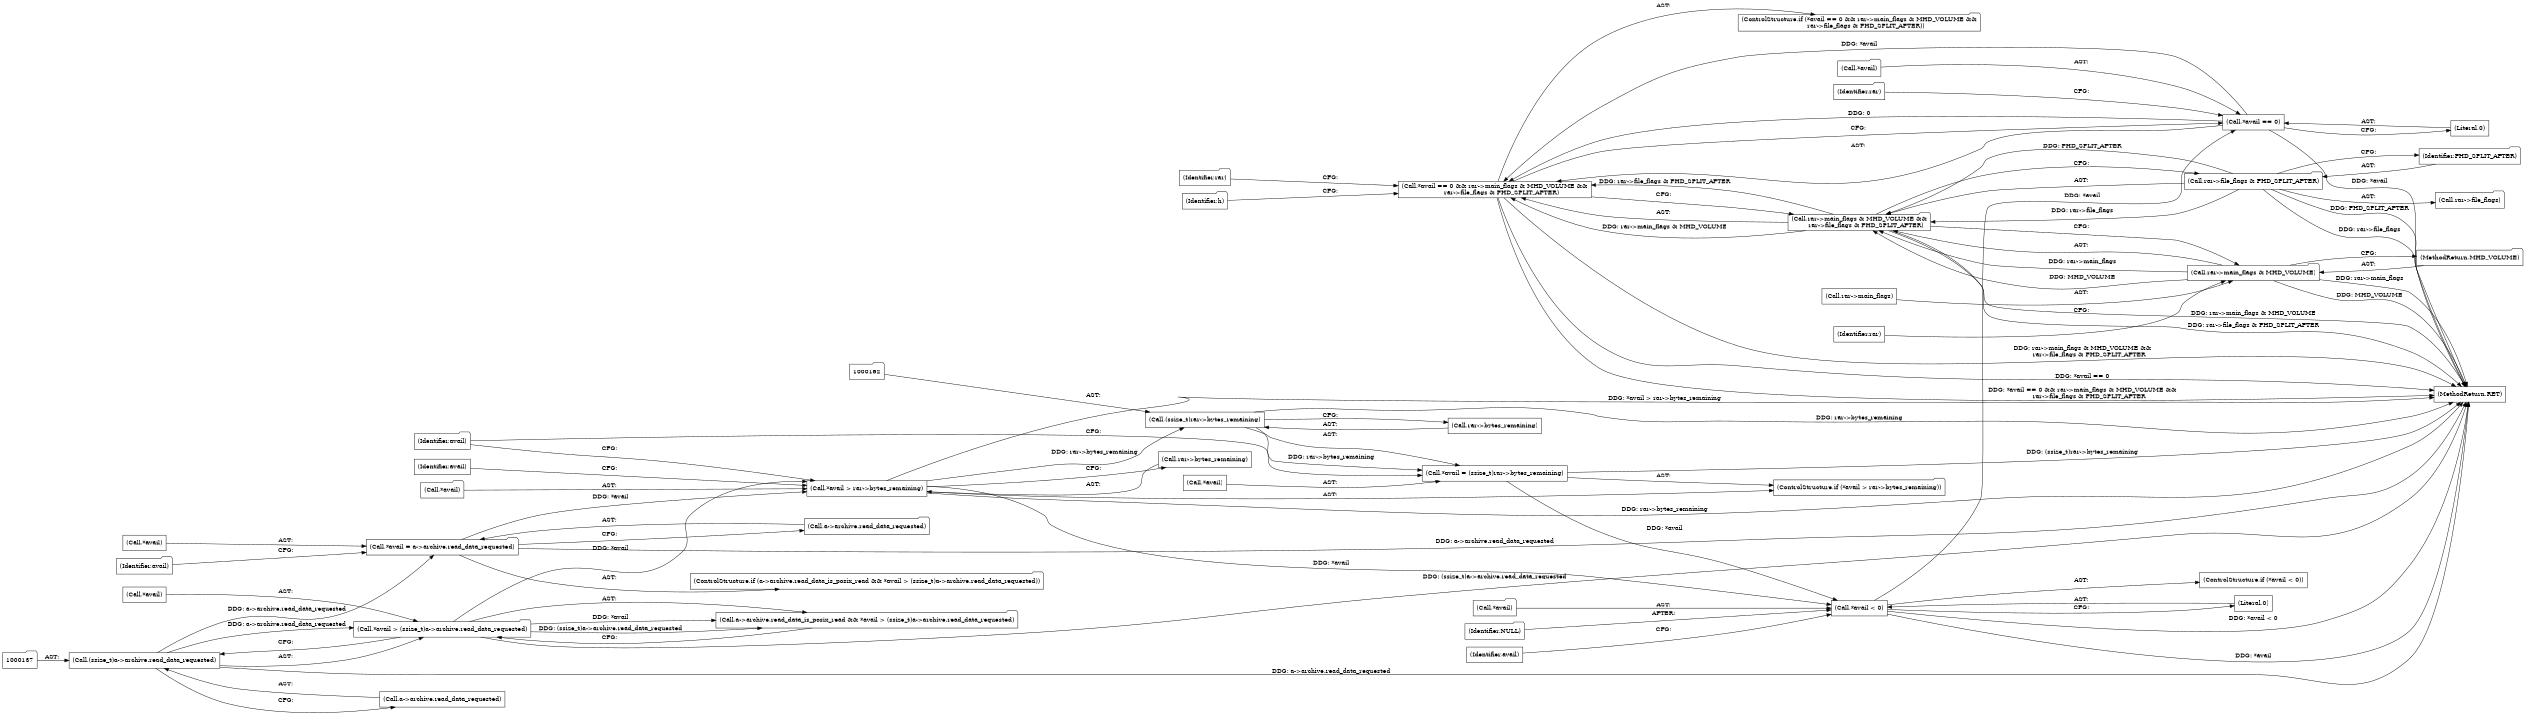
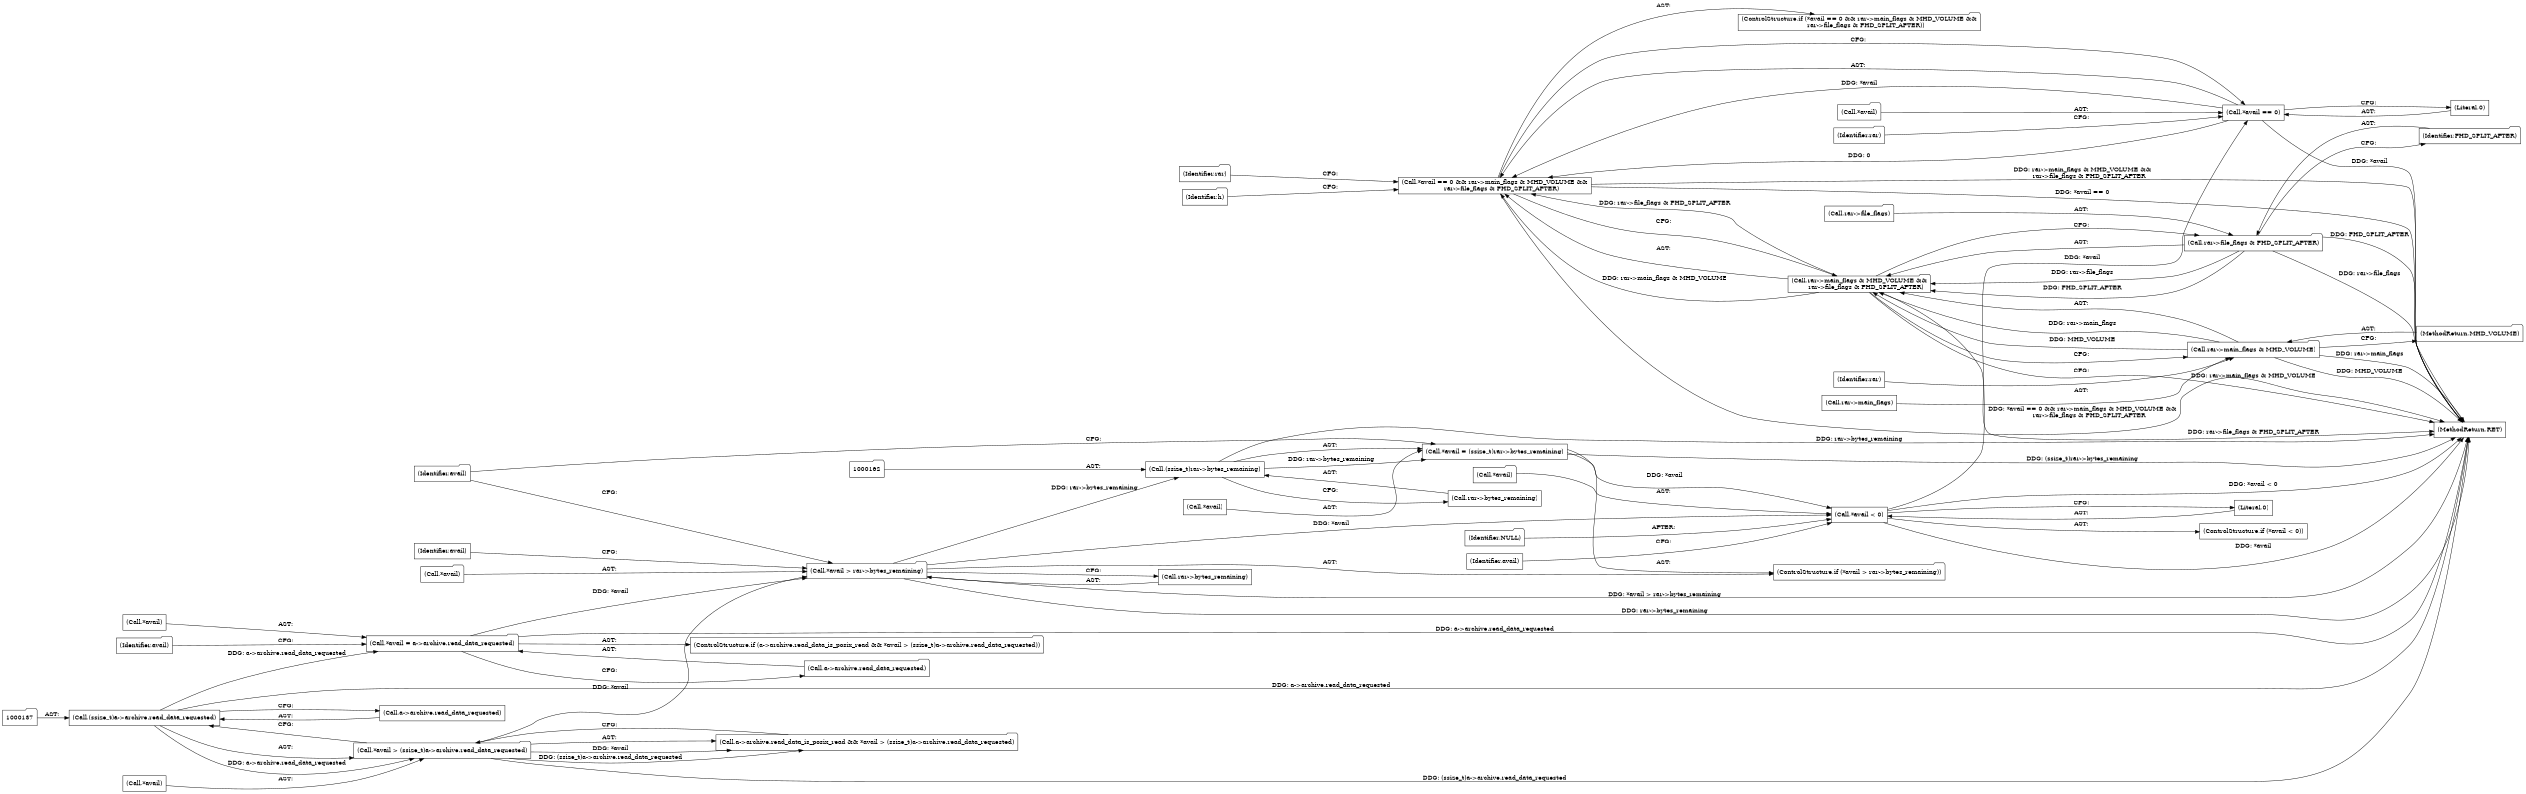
  digraph {
    rankdir=LR
    node [shape=folder]
    n1 [label="(Call,*avail == 0 && rar->main_flags & MHD_VOLUME &&\n       rar->file_flags & FHD_SPLIT_AFTER)" shape=box]
    n2 [label="(Call,*avail == 0)" shape=box]
    n3 [label="(Call,rar->main_flags & MHD_VOLUME &&\n       rar->file_flags & FHD_SPLIT_AFTER)"]
    n4 [label="(MethodReturn,RET)" shape=box]
    n5 [label="(ControlStructure,if (*avail == 0 && rar->main_flags & MHD_VOLUME &&\n       rar->file_flags & FHD_SPLIT_AFTER))"]
    n6 [label="(Literal,0)" shape=box]
    n7 [label="(Call,rar->main_flags & MHD_VOLUME)"]
    n8 [label="(Call,rar->file_flags & FHD_SPLIT_AFTER)"]
    n9 [label="(Call,*avail < 0)" shape=box]
    n10 [label="(ControlStructure,if (*avail < 0))" shape=box]
    n11 [label="(Literal,0)" shape=box]
    n12 [label="(Call,*avail = (ssize_t)rar->bytes_remaining)" shape=box]
    n13 [label="(ControlStructure,if (*avail > rar->bytes_remaining))"]
    n14 [label="(Call,(ssize_t)rar->bytes_remaining)" shape=box]
    n15 [label="(Call,rar->bytes_remaining)" shape=box]
-   n16 [label="(Call,*avail > rar->bytes_remaining)" shape=box]
+   n16 [label="(Call,*avail > rar->bytes_remaining)"]
    n17 [label="(Call,rar->bytes_remaining)" shape=box]
    n18 [label="(Call,*avail = a->archive.read_data_requested)"]
    n19 [label="(Call,a->archive.read_data_requested)"]
    n20 [label="(ControlStructure,if (a->archive.read_data_is_posix_read && *avail > (ssize_t)a->archive.read_data_requested))"]
    n21 [label="(Call,(ssize_t)a->archive.read_data_requested)" shape=box]
    n22 [label="(Call,*avail > (ssize_t)a->archive.read_data_requested)"]
    n23 [label="(Call,a->archive.read_data_requested)" shape=box]
    n24 [label="(Call,a->archive.read_data_is_posix_read && *avail > (ssize_t)a->archive.read_data_requested)"]
    n25 [label="(MethodReturn,MHD_VOLUME)"]
    n26 [label="(Identifier,FHD_SPLIT_AFTER)"]
    n27 [label="(Identifier,avail)"]
    n28 [label="(Identifier,avail)" shape=box]
    n29 [label="(Call,*avail)" shape=box]
    n30 [label="(Identifier,NULL)"]
    n31 [label="(Identifier,avail)" shape=box]
    n32 [label="(Call,*avail)"]
    n33 [label="(Call,*avail)" shape=box]
    n34 [label="(Identifier,rar)" shape=box]
    n35 [label="(Call,rar->file_flags)"]
    n36 [label="(Call,*avail)" shape=box]
    n37 [label="(Identifier,rar)"]
    n38 [label="(Identifier,h)"]
    n39 [label="(Call,rar->main_flags)" shape=box]
    n40 [label="(Call,*avail)"]
    n41 [label="(Call,*avail)"]
    n42 [label="(Identifier,rar)"]
    n43 [label="(Identifier,avail)"]
    1000162
    1000137
    n1 -> n2 [label="CFG: "]
    n1 -> n3 [label="CFG: "]
    n1 -> n4 [label="DDG: rar->main_flags & MHD_VOLUME &&\n       rar->file_flags & FHD_SPLIT_AFTER"]
    n1 -> n4 [label="DDG: *avail == 0"]
    n1 -> n4 [label="DDG: *avail == 0 && rar->main_flags & MHD_VOLUME &&\n       rar->file_flags & FHD_SPLIT_AFTER"]
    n1 -> n5 [label="AST: "]
    n2 -> n1 [label="AST: "]
    n2 -> n1 [label="DDG: *avail"]
    n2 -> n1 [label="DDG: 0"]
    n2 -> n4 [label="DDG: *avail"]
    n2 -> n6 [label="CFG: "]
    n3 -> n1 [label="AST: "]
    n3 -> n1 [label="DDG: rar->main_flags & MHD_VOLUME"]
    n3 -> n1 [label="DDG: rar->file_flags & FHD_SPLIT_AFTER"]
    n3 -> n4 [label="DDG: rar->main_flags & MHD_VOLUME"]
    n3 -> n4 [label="DDG: rar->file_flags & FHD_SPLIT_AFTER"]
    n3 -> n7 [label="CFG: "]
    n3 -> n8 [label="CFG: "]
    n6 -> n2 [label="AST: "]
    n7 -> n3 [label="AST: "]
    n7 -> n3 [label="DDG: rar->main_flags"]
    n7 -> n3 [label="DDG: MHD_VOLUME"]
    n7 -> n4 [label="DDG: MHD_VOLUME"]
    n7 -> n4 [label="DDG: rar->main_flags"]
    n7 -> n25 [label="CFG: "]
    n8 -> n3 [label="AST: "]
    n8 -> n3 [label="DDG: rar->file_flags"]
    n8 -> n3 [label="DDG: FHD_SPLIT_AFTER"]
    n8 -> n4 [label="DDG: rar->file_flags"]
    n8 -> n4 [label="DDG: FHD_SPLIT_AFTER"]
    n8 -> n26 [label="CFG: "]
    n9 -> n2 [label="DDG: *avail"]
    n9 -> n4 [label="DDG: *avail"]
    n9 -> n4 [label="DDG: *avail < 0"]
    n9 -> n10 [label="AST: "]
    n9 -> n11 [label="CFG: "]
    n11 -> n9 [label="AST: "]
    n12 -> n4 [label="DDG: (ssize_t)rar->bytes_remaining"]
    n12 -> n9 [label="DDG: *avail"]
    n12 -> n13 [label="AST: "]
    n14 -> n4 [label="DDG: rar->bytes_remaining"]
    n14 -> n12 [label="AST: "]
    n14 -> n12 [label="DDG: rar->bytes_remaining"]
    n14 -> n15 [label="CFG: "]
    n15 -> n14 [label="AST: "]
    n16 -> n4 [label="DDG: *avail > rar->bytes_remaining"]
    n16 -> n4 [label="DDG: rar->bytes_remaining"]
    n16 -> n9 [label="DDG: *avail"]
    n16 -> n13 [label="AST: "]
    n16 -> n14 [label="DDG: rar->bytes_remaining"]
    n16 -> n17 [label="CFG: "]
    n17 -> n16 [label="AST: "]
    n18 -> n4 [label="DDG: a->archive.read_data_requested"]
    n18 -> n16 [label="DDG: *avail"]
    n18 -> n19 [label="CFG: "]
    n18 -> n20 [label="AST: "]
    n19 -> n18 [label="AST: "]
    n21 -> n4 [label="DDG: a->archive.read_data_requested"]
    n21 -> n18 [label="DDG: a->archive.read_data_requested"]
    n21 -> n22 [label="AST: "]
    n21 -> n22 [label="DDG: a->archive.read_data_requested"]
    n21 -> n23 [label="CFG: "]
    n22 -> n4 [label="DDG: (ssize_t)a->archive.read_data_requested"]
    n22 -> n16 [label="DDG: *avail"]
    n22 -> n21 [label="CFG: "]
    n22 -> n24 [label="AST: "]
    n22 -> n24 [label="DDG: *avail"]
    n22 -> n24 [label="DDG: (ssize_t)a->archive.read_data_requested"]
    n23 -> n21 [label="AST: "]
    n24 -> n22 [label="CFG: "]
    n25 -> n7 [label="AST: "]
    n26 -> n8 [label="AST: "]
    n27 -> n12 [label="CFG: "]
    n27 -> n16 [label="CFG: "]
    n28 -> n16 [label="CFG: "]
    n29 -> n22 [label="AST: "]
    n30 -> n9 [label="AFTER: "]
    n31 -> n9 [label="CFG: "]
    n32 -> n2 [label="AST: "]
    n33 -> n18 [label="AST: "]
    n34 -> n7 [label="CFG: "]
-   n8 -> n35 [label="AST: "]
+   n35 -> n8 [label="AST: "]
    n36 -> n12 [label="AST: "]
    n37 -> n1 [label="CFG: "]
    n38 -> n1 [label="CFG: "]
    n39 -> n7 [label="AST: "]
    n40 -> n16 [label="AST: "]
    n41 -> n9 [label="AST: "]
    n42 -> n2 [label="CFG: "]
    n43 -> n18 [label="CFG: "]
    1000162 -> n14 [label="AST: "]
    1000137 -> n21 [label="AST: "]
  }
